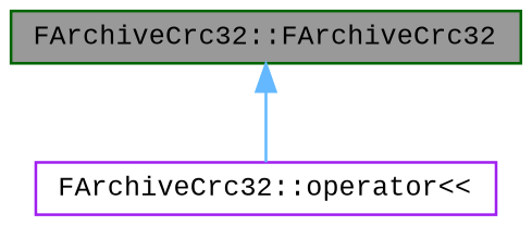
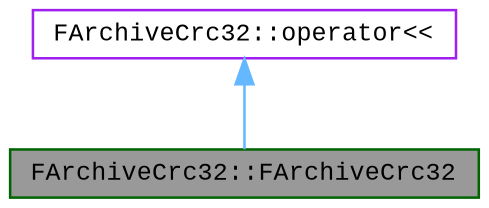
  digraph {
    rankdir=TB
    fontname="Liberation Mono"
    node [fontname="Liberation Mono" fontsize=10 shape=box style=filled]
    n1 [color=darkgreen fillcolor=grey60 fontcolor=black height=0.2 label="FArchiveCrc32::FArchiveCrc32" width=0.4]
    n2 [color=purple fillcolor=white height=0.2 label="FArchiveCrc32::operator\<\<" width=0.4]
-   n1 -> n2 [color=steelblue1 dir=back fontname="Liberation Mono" fontsize=10 labelfontname=Helvetica labelfontsize=10 style=solid]
+   n2 -> n1 [color=steelblue1 dir=back fontname="Liberation Mono" fontsize=10 labelfontname=Helvetica labelfontsize=10 style=solid]
  }
